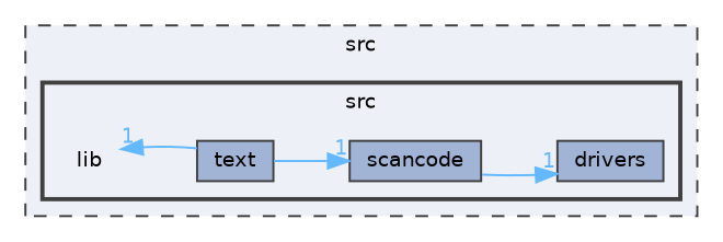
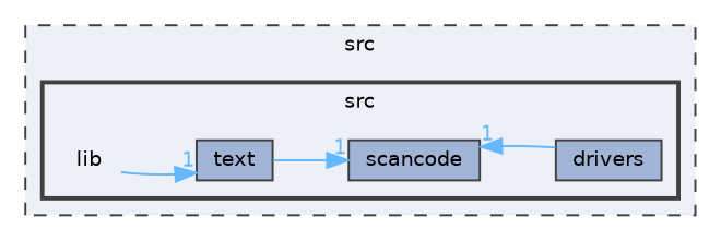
  digraph {
    compound=true
    rankdir=LR
    node [fontname=Helvetica fontsize=10 shape=box color=grey25 fillcolor="#a2b4d6" style=filled]
    edge [color=steelblue1 fontcolor=steelblue1 fontname=Helvetica fontsize=10 headlabel=1 labeldistance=1.5 labelfontname=Helvetica labelfontsize=10]
    n1 [height=0.2 label=lib shape=plaintext width=0.4 color="" fillcolor="" style=""]
    n2 [height=0.2 label=drivers width=0.4]
    n3 [height=0.2 label=scancode width=0.4]
    n4 [height=0.2 label=text width=0.4]
    subgraph cluster_1 {
      bgcolor="#edf0f7"
      fontname=Helvetica
      fontsize=10
      label=src
      pencolor=grey25
      style="filled,dashed"
      subgraph cluster_2 {
        bgcolor="#edf0f7"
        fontname=Helvetica
        fontsize=10
        label=src
        pencolor=grey25
        style="filled,bold"
        n1
        n2
        n3
        n4
      }
    }
-   n4 -> n1
-   n3 -> n2
+   n1 -> n4
+   n2 -> n3
    n4 -> n3
  }
